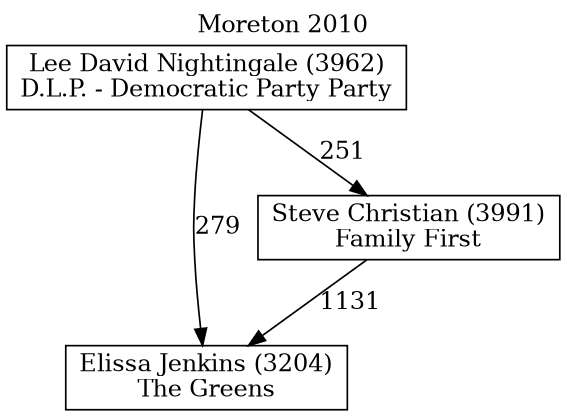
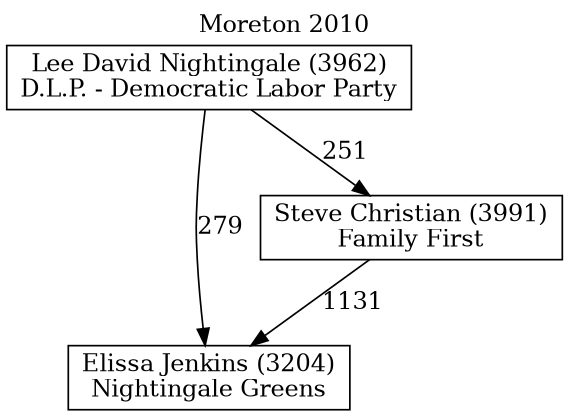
  digraph {
    label="Moreton 2010"
    labelloc=t
    mclimit=10
    node [shape=box]
-   n1 [label="Elissa Jenkins (3204)\nThe Greens"]
-   n2 [label="Lee David Nightingale (3962)\nD.L.P. - Democratic Party Party"]
+   n1 [label="Elissa Jenkins (3204)\nNightingale Greens"]
+   n2 [label="Lee David Nightingale (3962)\nD.L.P. - Democratic Labor Party"]
    n3 [label="Steve Christian (3991)\nFamily First"]
    n2 -> n1 [label=279]
    n2 -> n3 [label=251]
    n3 -> n1 [label=1131]
  }
